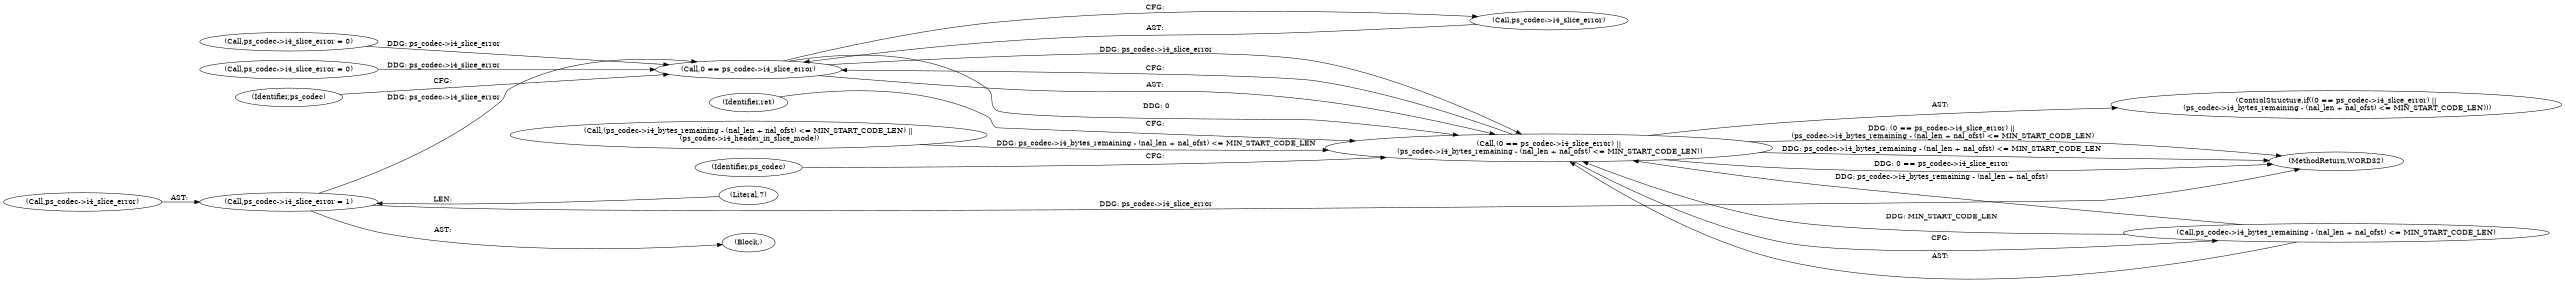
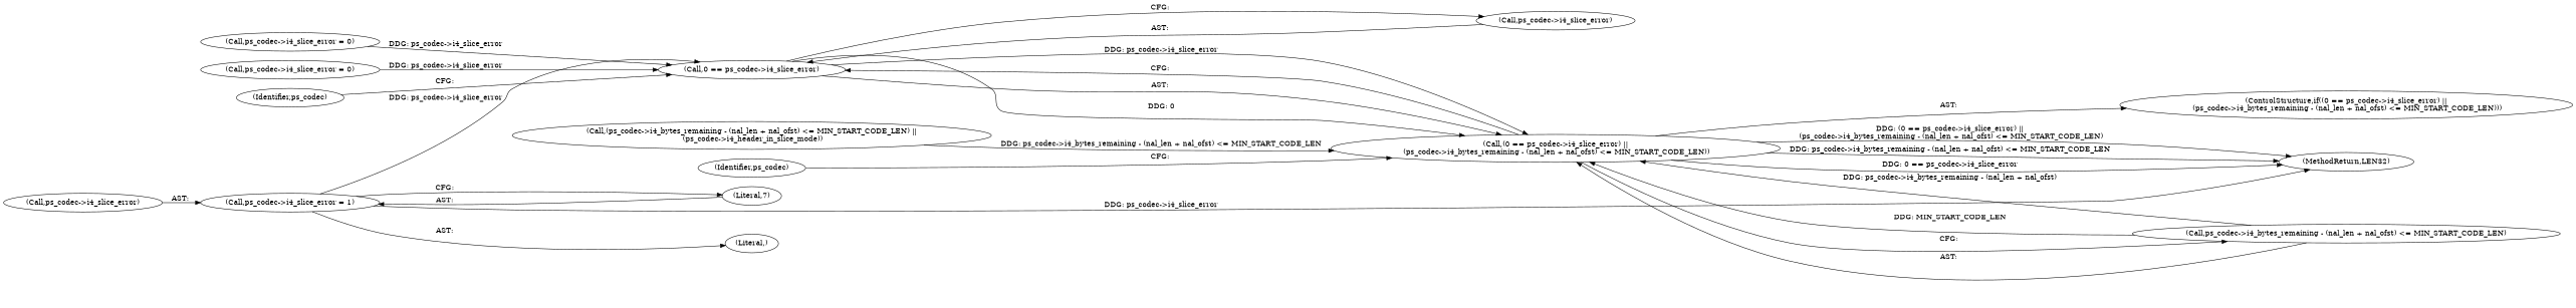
  digraph {
    rankdir=LR
    n1 [label="(Call,ps_codec->i4_slice_error = 1)"]
    n2 [label="(Call,0 == ps_codec->i4_slice_error)"]
-   n3 [label="(MethodReturn,WORD32)"]
-   n4 [label="(Block,)"]
+   n3 [label="(MethodReturn,LEN32)"]
+   n4 [label="(Literal,)"]
    n5 [label="(Literal,7)"]
    n6 [label="(Call,(0 == ps_codec->i4_slice_error) ||\n (ps_codec->i4_bytes_remaining - (nal_len + nal_ofst) <= MIN_START_CODE_LEN))"]
    n7 [label="(Call,ps_codec->i4_slice_error)"]
    n8 [label="(Call,ps_codec->i4_bytes_remaining - (nal_len + nal_ofst) <= MIN_START_CODE_LEN)"]
    n9 [label="(ControlStructure,if((0 == ps_codec->i4_slice_error) ||\n (ps_codec->i4_bytes_remaining - (nal_len + nal_ofst) <= MIN_START_CODE_LEN)))"]
    n10 [label="(Call,ps_codec->i4_slice_error = 0)"]
    n11 [label="(Call,(ps_codec->i4_bytes_remaining - (nal_len + nal_ofst) <= MIN_START_CODE_LEN) ||\n (ps_codec->i4_header_in_slice_mode))"]
    n12 [label="(Identifier,ps_codec)"]
    n13 [label="(Call,ps_codec->i4_slice_error)"]
-   n14 [label="(Identifier,ret)"]
    n15 [label="(Call,ps_codec->i4_slice_error = 0)"]
    n16 [label="(Identifier,ps_codec)"]
    n1 -> n2 [label="DDG: ps_codec->i4_slice_error"]
    n1 -> n3 [label="DDG: ps_codec->i4_slice_error"]
    n1 -> n4 [label="AST: "]
+   n1 -> n5 [label="CFG: "]
    n2 -> n6 [label="AST: "]
    n2 -> n6 [label="DDG: 0"]
    n2 -> n6 [label="DDG: ps_codec->i4_slice_error"]
    n2 -> n7 [label="CFG: "]
-   n5 -> n1 [label="LEN: "]
+   n5 -> n1 [label="AST: "]
    n6 -> n2 [label="CFG: "]
    n6 -> n3 [label="DDG: (0 == ps_codec->i4_slice_error) ||\n (ps_codec->i4_bytes_remaining - (nal_len + nal_ofst) <= MIN_START_CODE_LEN)"]
    n6 -> n3 [label="DDG: ps_codec->i4_bytes_remaining - (nal_len + nal_ofst) <= MIN_START_CODE_LEN"]
    n6 -> n3 [label="DDG: 0 == ps_codec->i4_slice_error"]
    n6 -> n8 [label="CFG: "]
    n6 -> n9 [label="AST: "]
    n7 -> n2 [label="AST: "]
    n8 -> n6 [label="AST: "]
    n8 -> n6 [label="DDG: ps_codec->i4_bytes_remaining - (nal_len + nal_ofst)"]
    n8 -> n6 [label="DDG: MIN_START_CODE_LEN"]
    n10 -> n2 [label="DDG: ps_codec->i4_slice_error"]
    n11 -> n6 [label="DDG: ps_codec->i4_bytes_remaining - (nal_len + nal_ofst) <= MIN_START_CODE_LEN"]
    n12 -> n6 [label="CFG: "]
    n13 -> n1 [label="AST: "]
-   n14 -> n6 [label="CFG: "]
    n15 -> n2 [label="DDG: ps_codec->i4_slice_error"]
    n16 -> n2 [label="CFG: "]
  }
